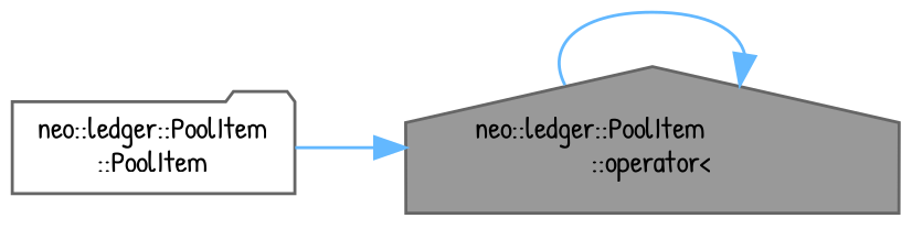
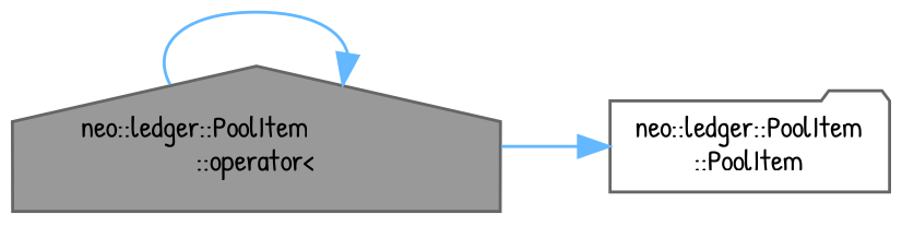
  digraph {
    rankdir=LR
    fontname="Patrick Hand"
    node [fontname="Patrick Hand" fontsize=10 style=filled]
    edge [color=steelblue1 fontname="Patrick Hand" fontsize=10 labelfontname=Helvetica labelfontsize=10 style=solid]
    n1 [color=gray40 fillcolor=grey60 fontcolor=black height=0.2 label="neo::ledger::PoolItem\l::operator\<" shape=house width=0.4]
    n2 [color=grey40 fillcolor=white height=0.2 label="neo::ledger::PoolItem\l::PoolItem" shape=folder width=0.4]
    n1 -> n1
-   n2 -> n1
+   n1 -> n2
  }
